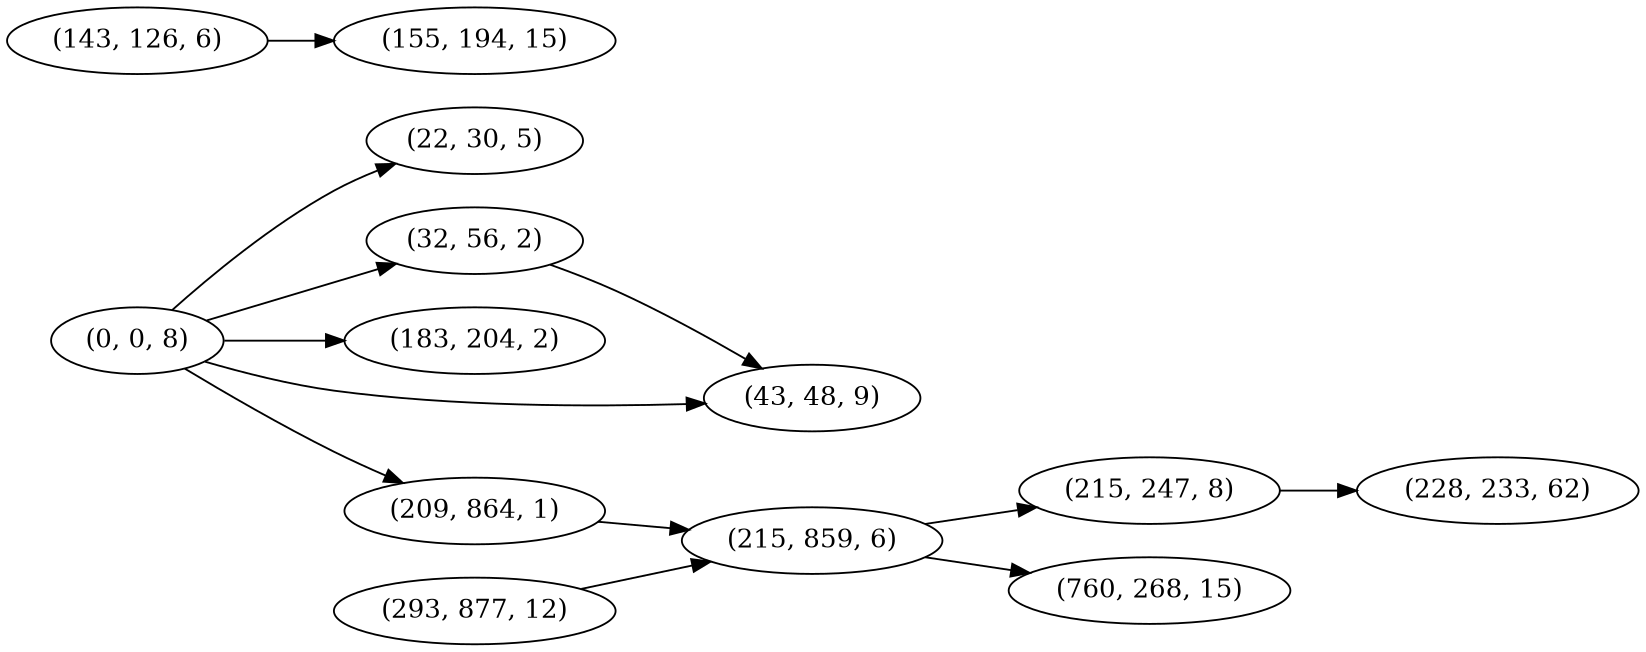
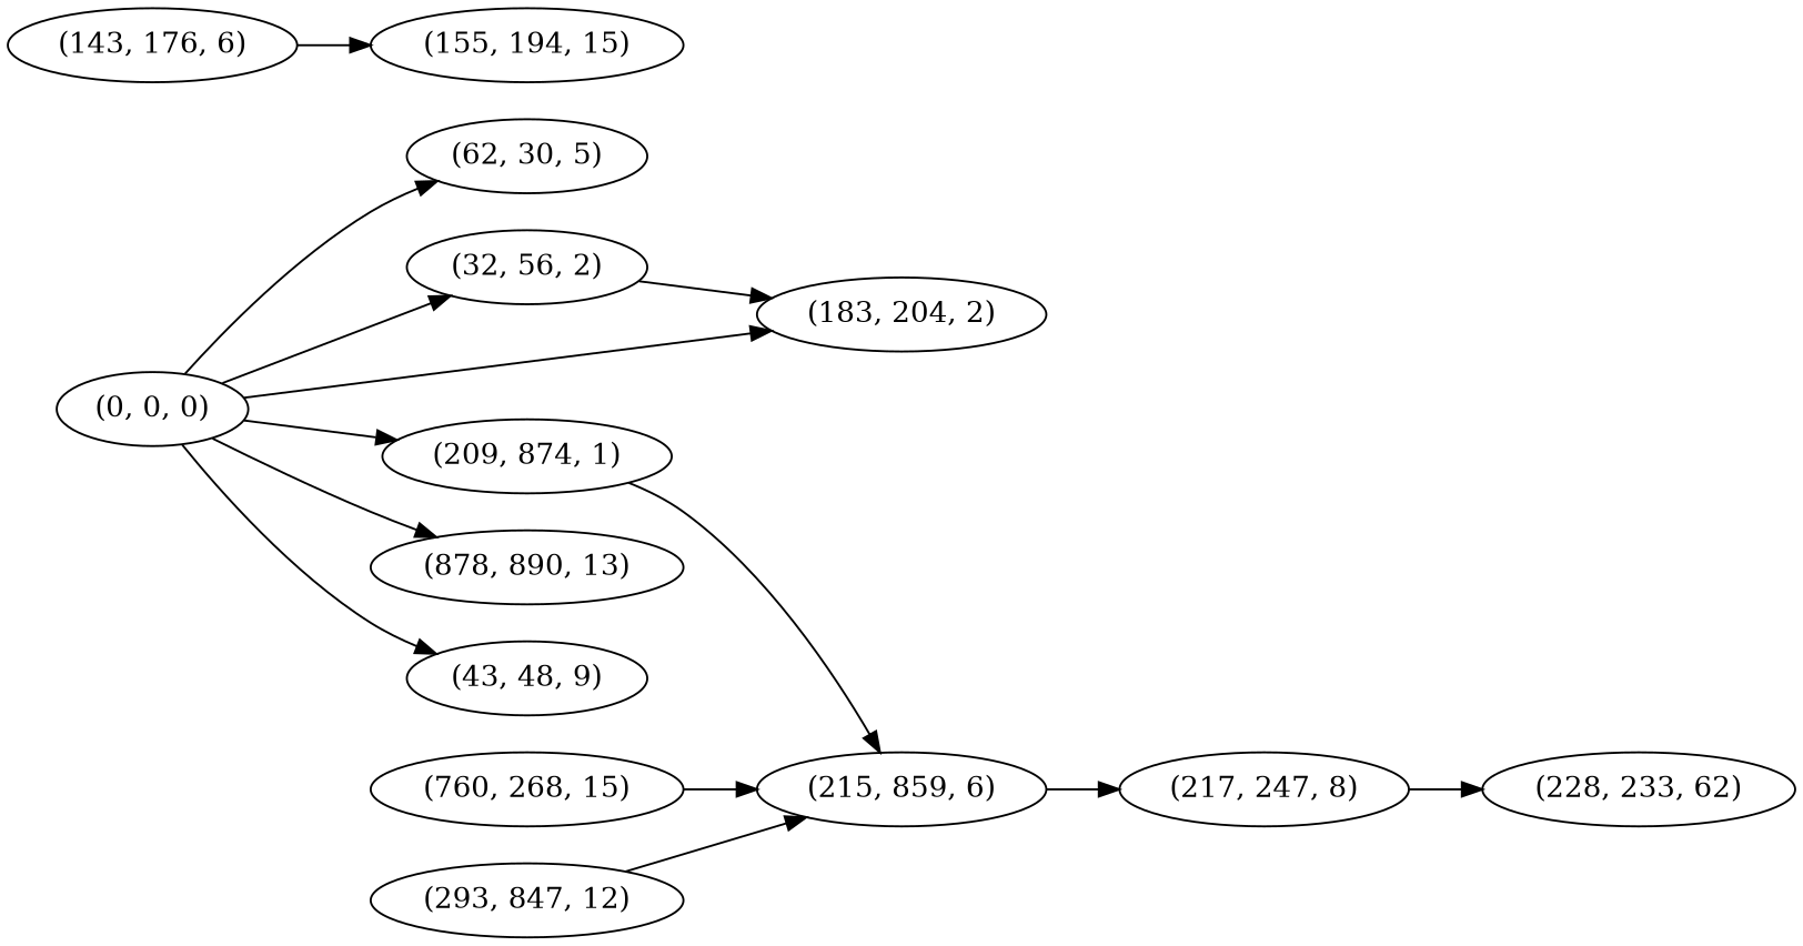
  digraph {
    rankdir=LR
-   "(0, 0, 0)" [label="(0, 0, 8)"]
-   "(22, 30, 5)"
+   "(0, 0, 0)"
+   "(22, 30, 5)" [label="(62, 30, 5)"]
    n3 [label="(32, 56, 2)"]
    "(183, 204, 2)"
-   "(209, 864, 1)"
+   "(209, 864, 1)" [label="(209, 874, 1)"]
+   "(878, 890, 13)"
    "(43, 48, 9)"
    n8 [label="(155, 194, 15)"]
-   "(143, 176, 6)" [label="(143, 126, 6)"]
+   "(143, 176, 6)"
    "(215, 859, 6)"
-   "(217, 247, 8)" [label="(215, 247, 8)"]
+   "(217, 247, 8)"
    n12 [label="(760, 268, 15)"]
    n13 [label="(228, 233, 62)"]
-   "(293, 847, 12)" [label="(293, 877, 12)"]
+   "(293, 847, 12)"
    "(0, 0, 0)" -> "(22, 30, 5)"
    "(0, 0, 0)" -> n3
    "(0, 0, 0)" -> "(183, 204, 2)"
    "(0, 0, 0)" -> "(209, 864, 1)"
+   "(0, 0, 0)" -> "(878, 890, 13)"
    "(0, 0, 0)" -> "(43, 48, 9)"
-   n3 -> "(43, 48, 9)"
+   n3 -> "(183, 204, 2)"
    "(209, 864, 1)" -> "(215, 859, 6)"
    "(143, 176, 6)" -> n8
    "(215, 859, 6)" -> "(217, 247, 8)"
-   "(215, 859, 6)" -> n12
+   n12 -> "(215, 859, 6)"
    "(217, 247, 8)" -> n13
    "(293, 847, 12)" -> "(215, 859, 6)"
  }
